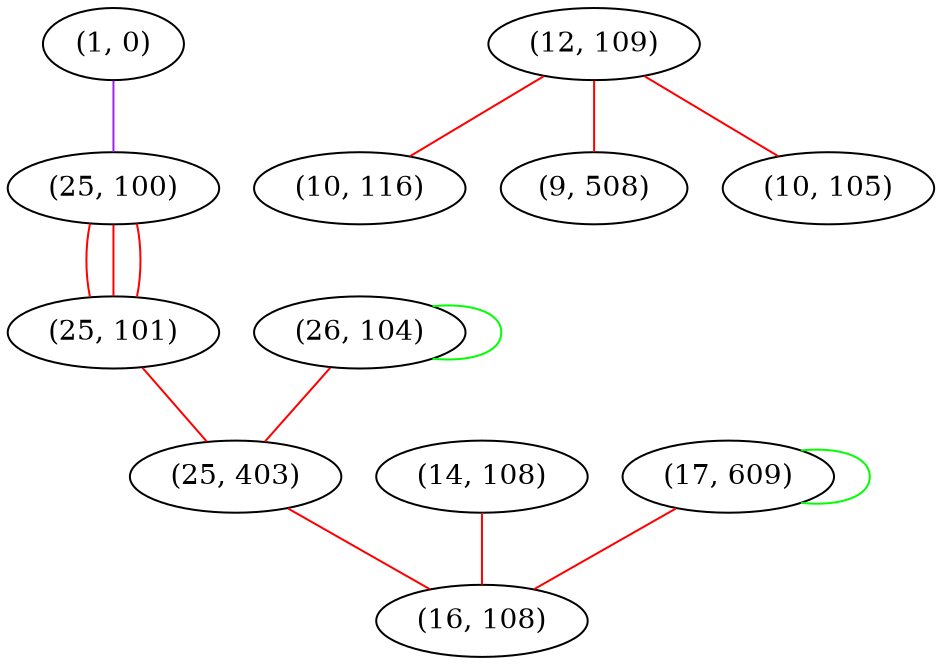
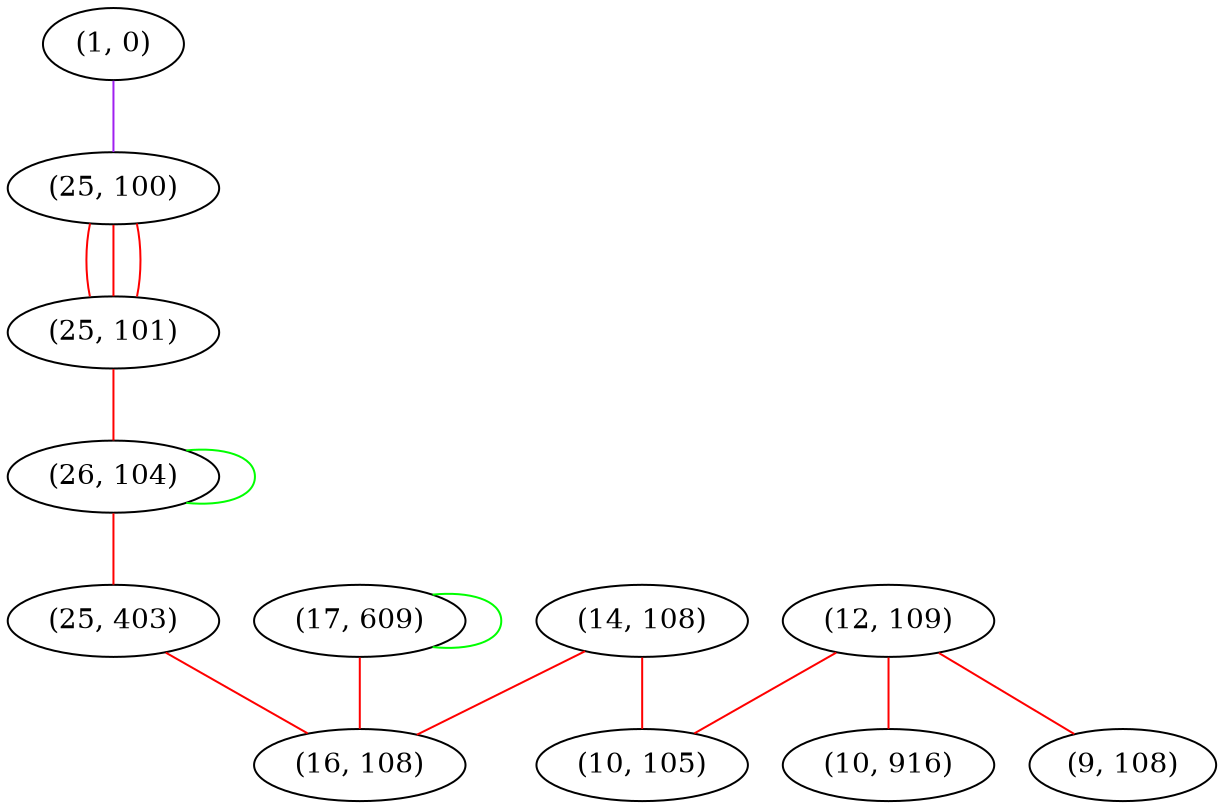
  graph {
    edge [color=red weight=1]
    n1 [label="(1, 0)"]
    "(25, 100)"
    "(25, 101)"
    n4 [label="(25, 403)"]
    "(26, 104)"
    "(16, 108)"
    "(12, 109)"
-   "(10, 116)"
-   "(9, 108)" [label="(9, 508)"]
+   "(10, 116)" [label="(10, 916)"]
+   "(9, 108)"
    "(10, 105)"
    "(14, 108)"
    n12 [label="(17, 609)"]
    n1 -- "(25, 100)" [color=purple weight=4]
    "(25, 100)" -- "(25, 101)"
    "(25, 100)" -- "(25, 101)"
    "(25, 100)" -- "(25, 101)"
-   "(25, 101)" -- n4
+   "(25, 101)" -- "(26, 104)"
    n4 -- "(16, 108)"
    "(26, 104)" -- n4
    "(26, 104)" -- "(26, 104)" [color=green weight=2]
    "(12, 109)" -- "(10, 116)"
    "(12, 109)" -- "(9, 108)"
    "(12, 109)" -- "(10, 105)"
    "(14, 108)" -- "(16, 108)"
+   "(14, 108)" -- "(10, 105)"
    n12 -- "(16, 108)"
    n12 -- n12 [color=green weight=2]
  }
